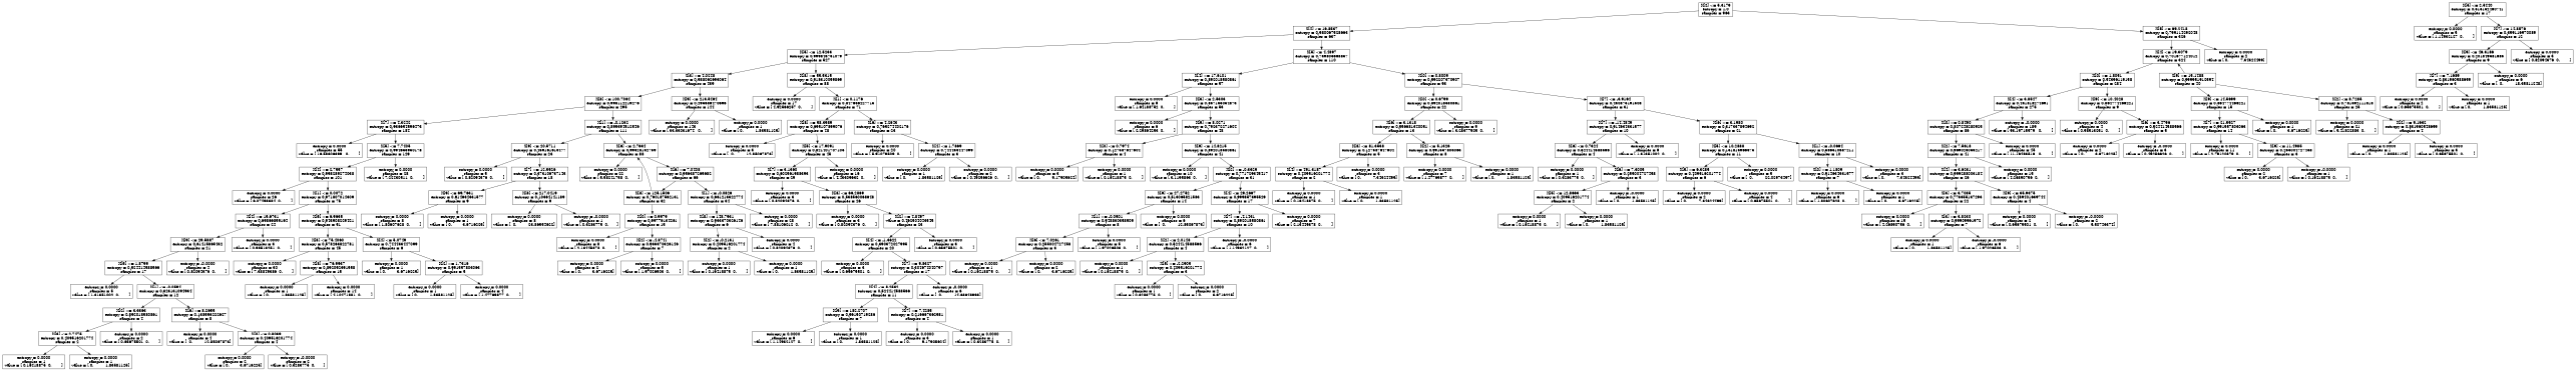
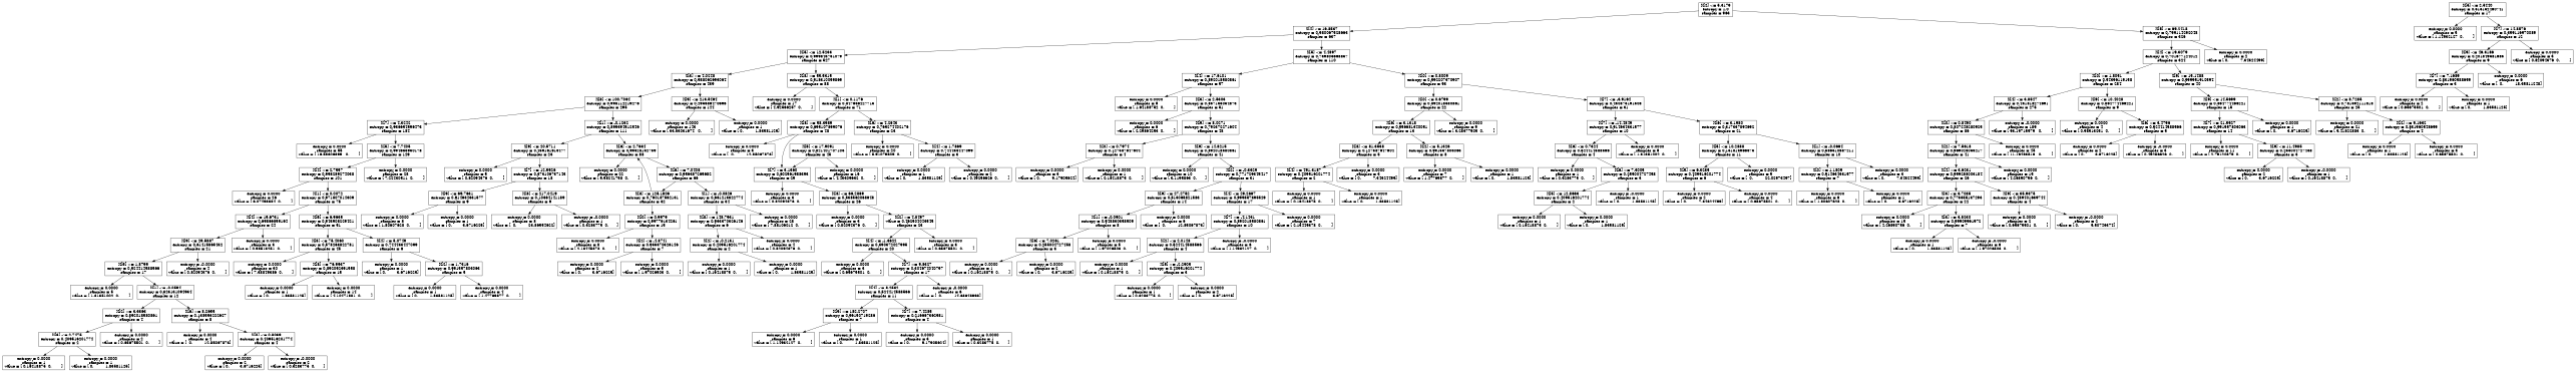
  digraph {
    node [shape=box]
    n1 [label="X[2] <= 5.3179\nentropy = 1.0\nsamples = 963"]
    n2 [label="X[4] <= 16.8537\nentropy = 0.980067528663\nsamples = 637"]
    n3 [label="X[5] <= 69.2418\nentropy = 0.799114292048\nsamples = 326"]
    n4 [label="X[5] <= 12.5233\nentropy = 0.999843731079\nsamples = 527"]
    n5 [label="X[5] <= 4.4897\nentropy = 0.739805668857\nsamples = 110"]
    n6 [label="X[4] <= 19.3079\nentropy = 0.701677124012\nsamples = 324"]
    n7 [label="entropy = 0.0000\nsamples = 2\nvalue = [ 0.          7.34324499]"]
    n8 [label="X[3] <= 4.0248\nentropy = 0.988062693064\nsamples = 439"]
    n9 [label="X[8] <= 55.5315\nentropy = 0.918310059869\nsamples = 88"]
    n10 [label="X[4] <= 17.6101\nentropy = 0.892018580861\nsamples = 57"]
    n11 [label="X[0] <= 0.8009\nentropy = 0.592207370907\nsamples = 53"]
    n12 [label="X[8] <= 100.7064\nentropy = 0.998112219276\nsamples = 295"]
    n13 [label="X[9] <= 213.5464\nentropy = 0.295686470696\nsamples = 144"]
    n14 [label="entropy = 0.0000\nsamples = 17\nvalue = [ 4.92566257  0.        ]"]
    n15 [label="X[1] <= 0.1176\nentropy = 0.847636227715\nsamples = 71"]
    n16 [label="X[7] <= 4.3242\nentropy = 0.936654596473\nsamples = 184"]
    n17 [label="X[1] <= -0.1232\nentropy = 0.895394512546\nsamples = 111"]
    n18 [label="entropy = 0.0000\nsamples = 143\nvalue = [ 33.33031674   0.        ]"]
    n19 [label="entropy = 0.0000\nsamples = 1\nvalue = [ 0.          1.83581125]"]
    n20 [label="entropy = 0.0000\nsamples = 55\nvalue = [ 16.58306399   0.        ]"]
    n21 [label="X[5] <= 7.7405\nentropy = 0.994655950178\nsamples = 129"]
    n22 [label="X[9] <= 20.5711\nentropy = 0.459161613477\nsamples = 23"]
    n23 [label="X[6] <= 2.7634\nentropy = 0.99328132759\nsamples = 88"]
    n24 [label="X[4] <= 2.7557\nentropy = 0.998289274038\nsamples = 101"]
    n25 [label="entropy = 0.0000\nsamples = 28\nvalue = [ 7.22430511  0.        ]"]
    n26 [label="entropy = 0.0000\nsamples = 26\nvalue = [ 6.07498384  0.        ]"]
    n27 [label="X[1] <= 0.0072\nentropy = 0.971807014309\nsamples = 75"]
    n28 [label="X[4] <= 15.6731\nentropy = 0.69866859164\nsamples = 24"]
    n29 [label="X[5] <= 6.9635\nentropy = 0.943908229421\nsamples = 51"]
    n30 [label="X[9] <= 29.5887\nentropy = 0.61415865432\nsamples = 21"]
    n31 [label="entropy = 0.0000\nsamples = 3\nvalue = [ 0.98513251  0.        ]"]
    n32 [label="X[8] <= 75.4060\nentropy = 0.578263822781\nsamples = 45"]
    n33 [label="X[4] <= 5.0749\nentropy = 0.744433447099\nsamples = 6"]
    n34 [label="X[5] <= 1.8799\nentropy = 0.524414588566\nsamples = 17"]
    n35 [label="entropy = -0.0000\nsamples = 4\nvalue = [ 0.82094376  0.        ]"]
    n36 [label="entropy = 0.0000\nsamples = 5\nvalue = [ 1.31351002  0.        ]"]
    n37 [label="X[1] <= -0.0594\nentropy = 0.323131094934\nsamples = 12"]
    n38 [label="X[2] <= 3.3363\nentropy = 0.892018580861\nsamples = 4"]
    n39 [label="X[6] <= 8.2655\nentropy = 0.138553222627\nsamples = 8"]
    n40 [label="X[3] <= 2.7475\nentropy = 0.409516201774\nsamples = 2"]
    n41 [label="entropy = 0.0000\nsamples = 2\nvalue = [ 0.65675501  0.        ]"]
    n42 [label="entropy = 0.0000\nsamples = 4\nvalue = [  0.          12.85067873]"]
    n43 [label="X[0] <= 0.8039\nentropy = 0.409516201774\nsamples = 4"]
    n44 [label="entropy = 0.0000\nsamples = 1\nvalue = [ 0.16418875  0.        ]"]
    n45 [label="entropy = 0.0000\nsamples = 1\nvalue = [ 0.          1.83581125]"]
    n46 [label="entropy = 0.0000\nsamples = 2\nvalue = [ 0.         3.6716225]"]
    n47 [label="entropy = -0.0000\nsamples = 2\nvalue = [ 0.3283775  0.       ]"]
    n48 [label="entropy = 0.0000\nsamples = 30\nvalue = [ 7.38849386  0.        ]"]
    n49 [label="X[8] <= 76.9537\nentropy = 0.892052391558\nsamples = 15"]
    n50 [label="entropy = 0.0000\nsamples = 1\nvalue = [ 0.         3.6716225]"]
    n51 [label="X[2] <= 1.7316\nentropy = 0.991557803063\nsamples = 5"]
    n52 [label="entropy = 0.0000\nsamples = 1\nvalue = [ 0.          1.83581125]"]
    n53 [label="entropy = 0.0000\nsamples = 14\nvalue = [ 4.10471881  0.        ]"]
    n54 [label="entropy = 0.0000\nsamples = 1\nvalue = [ 0.          1.83581125]"]
    n55 [label="entropy = 0.0000\nsamples = 4\nvalue = [ 1.47769877  0.        ]"]
    n56 [label="entropy = 0.0000\nsamples = 5\nvalue = [ 0.82094376  0.        ]"]
    n57 [label="X[7] <= 12.5526\nentropy = 0.373106737143\nsamples = 18"]
    n58 [label="entropy = 0.0000\nsamples = 22\nvalue = [ 5.58241758  0.        ]"]
    n59 [label="X[6] <= 7.0408\nentropy = 0.956387265682\nsamples = 66"]
    n60 [label="X[9] <= 69.7631\nentropy = 0.914634331577\nsamples = 9"]
    n61 [label="X[8] <= 217.0419\nentropy = 0.10364141189\nsamples = 9"]
    n62 [label="entropy = 0.0000\nsamples = 8\nvalue = [ 1.80607628  0.        ]"]
    n63 [label="entropy = 0.0000\nsamples = 1\nvalue = [ 0.         3.6716225]"]
    n64 [label="entropy = 0.0000\nsamples = 8\nvalue = [  0.          23.86554622]"]
    n65 [label="entropy = -0.0000\nsamples = 1\nvalue = [ 0.3283775  0.       ]"]
    n66 [label="X[8] <= 125.1506\nentropy = 0.760187562131\nsamples = 32"]
    n67 [label="X[1] <= -0.0826\nentropy = 0.661213322774\nsamples = 34"]
    n68 [label="X[0] <= 0.9979\nentropy = 0.99776134261\nsamples = 15"]
    n69 [label="X[8] <= 148.7531\nentropy = 0.933370326146\nsamples = 6"]
    n70 [label="entropy = 0.0000\nsamples = 28\nvalue = [ 7.88106012  0.        ]"]
    n71 [label="X[5] <= 2.5440\nentropy = 0.515152460741\nsamples = 17"]
    n72 [label="entropy = 0.0000\nsamples = 5\nvalue = [ 1.14932127  0.        ]"]
    n73 [label="X[7] <= 14.8576\nentropy = 0.359116970089\nsamples = 12"]
    n74 [label="entropy = 0.0000\nsamples = 8\nvalue = [ 2.13445378  0.        ]"]
    n75 [label="X[2] <= -4.8741\nentropy = 0.933370326146\nsamples = 7"]
    n76 [label="X[9] <= 46.3186\nentropy = 0.201849581685\nsamples = 9"]
    n77 [label="entropy = 0.0000\nsamples = 3\nvalue = [ 0.82094376  0.        ]"]
    n78 [label="X[7] <= 7.1689\nentropy = 0.831960588659\nsamples = 3"]
    n79 [label="entropy = 0.0000\nsamples = 6\nvalue = [  0.          18.35811248]"]
    n80 [label="entropy = 0.0000\nsamples = 2\nvalue = [ 0.65675501  0.        ]"]
    n81 [label="entropy = 0.0000\nsamples = 1\nvalue = [ 0.          1.83581125]"]
    n82 [label="entropy = 0.0000\nsamples = 2\nvalue = [ 0.         3.6716225]"]
    n83 [label="entropy = 0.0000\nsamples = 5\nvalue = [ 1.97026503  0.        ]"]
    n84 [label="X[2] <= -0.2131\nentropy = 0.409516201774\nsamples = 2"]
    n85 [label="entropy = 0.0000\nsamples = 4\nvalue = [ 0.82094376  0.        ]"]
    n86 [label="entropy = 0.0000\nsamples = 1\nvalue = [ 0.16418875  0.        ]"]
    n87 [label="entropy = 0.0000\nsamples = 1\nvalue = [ 0.          1.83581125]"]
    n88 [label="X[8] <= 58.3989\nentropy = 0.695107899076\nsamples = 48"]
    n89 [label="X[6] <= 4.2643\nentropy = 0.765274402176\nsamples = 23"]
    n90 [label="entropy = 0.0000\nsamples = 3\nvalue = [  0.          12.85067873]"]
    n91 [label="X[5] <= 17.9091\nentropy = 0.821401707105\nsamples = 45"]
    n92 [label="entropy = 0.0000\nsamples = 20\nvalue = [ 5.91079509  0.        ]"]
    n93 [label="X[4] <= 1.7869\nentropy = 0.744433447099\nsamples = 3"]
    n94 [label="X[7] <= 3.1360\nentropy = 0.602561988393\nsamples = 29"]
    n95 [label="entropy = 0.0000\nsamples = 16\nvalue = [ 4.43309632  0.        ]"]
    n96 [label="entropy = 0.0000\nsamples = 3\nvalue = [ 0.82094376  0.        ]"]
    n97 [label="X[8] <= 66.2869\nentropy = 0.538560068648\nsamples = 26"]
    n98 [label="entropy = 0.0000\nsamples = 3\nvalue = [ 0.82094376  0.        ]"]
    n99 [label="X[2] <= 4.8497\nvalue = 0.462504043545\nsamples = 23"]
    n100 [label="X[4] <= -1.3622\nentropy = 0.390372027995\nsamples = 20"]
    n101 [label="entropy = 0.0000\nsamples = 3\nvalue = [ 0.65675501  0.        ]"]
    n102 [label="entropy = 0.0000\nsamples = 3\nvalue = [ 0.65675501  0.        ]"]
    n103 [label="X[7] <= 9.8327\nentropy = 0.304674040797\nsamples = 17"]
    n104 [label="X[4] <= 8.2532\nentropy = 0.524414588566\nsamples = 11"]
    n105 [label="entropy = -0.0000\nsamples = 6\nvalue = [  0.          14.68648998]"]
    n106 [label="X[9] <= 182.2707\nentropy = 0.96150719286\nsamples = 7"]
    n107 [label="X[7] <= 7.4285\nentropy = 0.216667362981\nsamples = 4"]
    n108 [label="entropy = 0.0000\nsamples = 6\nvalue = [ 1.14932127  0.        ]"]
    n109 [label="entropy = 0.0000\nsamples = 1\nvalue = [ 0.          1.83581125]"]
    n110 [label="entropy = 0.0000\nsamples = 3\nvalue = [ 0.          9.17905624]"]
    n111 [label="entropy = 0.0000\nsamples = 1\nvalue = [ 0.3283775  0.       ]"]
    n112 [label="entropy = 0.0000\nsamples = 1\nvalue = [ 0.          1.83581125]"]
    n113 [label="entropy = 0.0000\nsamples = 2\nvalue = [ 0.49256626  0.        ]"]
    n114 [label="entropy = 0.0000\nsamples = 6\nvalue = [ 1.64188752  0.        ]"]
-   n115 [label="X[3] <= 2.5303\nentropy = 0.857135054873\nsamples = 53"]
+   n115 [label="X[3] <= 2.5303\nentropy = 0.857135054873\nsamples = 51"]
    n116 [label="X[0] <= 0.6799\nentropy = 0.892018580861\nsamples = 22"]
    n117 [label="X[7] <= -3.9164\nentropy = 0.430875191508\nsamples = 31"]
    n118 [label="entropy = 0.0000\nsamples = 6\nvalue = [ 2.29864253  0.        ]"]
    n119 [label="X[9] <= 8.0271\nentropy = 0.792372271604\nsamples = 48"]
    n120 [label="X[0] <= 0.7974\nentropy = 0.127587647604\nsamples = 4"]
    n121 [label="X[9] <= 14.8215\nentropy = 0.892018580861\nsamples = 41"]
    n122 [label="entropy = 0.0000\nsamples = 3\nvalue = [ 0.          9.17905624]"]
    n123 [label="entropy = 0.0000\nsamples = 1\nvalue = [ 0.16418875  0.        ]"]
    n124 [label="entropy = 0.0000\nsamples = 10\nvalue = [ 3.1195863  0.       ]"]
    n125 [label="X[2] <= -0.3329\nentropy = 0.771729345417\nsamples = 31"]
    n126 [label="X[9] <= 27.2752\nentropy = 0.513065821583\nsamples = 14"]
    n127 [label="X[4] <= 29.2667\nentropy = 0.999857395529\nsamples = 17"]
    n128 [label="X[1] <= -0.0501\nentropy = 0.948830358509\nsamples = 8"]
    n129 [label="entropy = 0.0000\nsamples = 6\nvalue = [  0.          12.85067873]"]
    n130 [label="X[7] <= -4.1431\nentropy = 0.892018580861\nsamples = 10"]
    n131 [label="entropy = 0.0000\nsamples = 7\nvalue = [ 2.13445378  0.        ]"]
    n132 [label="X[6] <= 7.0261\nentropy = 0.255004727458\nsamples = 3"]
    n133 [label="entropy = 0.0000\nsamples = 5\nvalue = [ 1.97026503  0.        ]"]
    n134 [label="entropy = 0.0000\nsamples = 1\nvalue = [ 0.16418875  0.        ]"]
    n135 [label="entropy = 0.0000\nsamples = 2\nvalue = [ 0.         3.6716225]"]
    n136 [label="X[2] <= 2.0148\nentropy = 0.524414588566\nsamples = 4"]
    n137 [label="entropy = -0.0000\nsamples = 6\nvalue = [ 1.14932127  0.        ]"]
    n138 [label="entropy = 0.0000\nsamples = 1\nvalue = [ 0.16418875  0.        ]"]
    n139 [label="X[5] <= -2.2905\nentropy = 0.409516201774\nsamples = 3"]
    n140 [label="entropy = 0.0000\nsamples = 1\nvalue = [ 0.3283775  0.       ]"]
    n141 [label="entropy = 0.0000\nsamples = 2\nvalue = [ 0.         3.6716225]"]
    n142 [label="X[6] <= 3.1318\nentropy = 0.556681340051\nsamples = 13"]
    n143 [label="entropy = 0.0000\nsamples = 9\nvalue = [ 3.28377505  0.        ]"]
    n144 [label="X[7] <= -14.4849\nentropy = 0.914634331577\nsamples = 10"]
    n145 [label="X[6] <= 3.1980\nentropy = 0.317337894692\nsamples = 21"]
    n146 [label="X[8] <= 81.3538\nentropy = 0.127587647604\nsamples = 5"]
    n147 [label="X[2] <= 5.1326\nentropy = 0.991557803063\nsamples = 8"]
    n148 [label="X[4] <= 491.3187\nentropy = 0.409516201774\nsamples = 2"]
    n149 [label="entropy = 0.0000\nsamples = 3\nvalue = [ 0.          7.34324499]"]
    n150 [label="entropy = 0.0000\nsamples = 7\nvalue = [ 1.47769877  0.        ]"]
    n151 [label="entropy = 0.0000\nsamples = 1\nvalue = [ 0.          1.83581125]"]
    n152 [label="entropy = 0.0000\nsamples = 1\nvalue = [ 0.16418875  0.        ]"]
    n153 [label="entropy = 0.0000\nsamples = 1\nvalue = [ 0.          1.83581125]"]
    n154 [label="X[6] <= 0.7324\nentropy = 0.524414588566\nsamples = 4"]
    n155 [label="entropy = 0.0000\nsamples = 6\nvalue = [ 1.31351002  0.        ]"]
    n156 [label="X[5] <= 10.2888\nentropy = 0.151815966375\nsamples = 11"]
    n157 [label="X[1] <= -0.0664\nentropy = 0.586510687211\nsamples = 10"]
    n158 [label="entropy = 0.0000\nsamples = 1\nvalue = [ 0.3283775  0.       ]"]
    n159 [label="X[6] <= 7.3005\nentropy = 0.255004727458\nsamples = 3"]
    n160 [label="X[5] <= 12.8663\nentropy = 0.409516201774\nsamples = 2"]
    n161 [label="entropy = -0.0000\nsamples = 1\nvalue = [ 0.          1.83581125]"]
    n162 [label="entropy = 0.0000\nsamples = 1\nvalue = [ 0.16418875  0.        ]"]
    n163 [label="entropy = 0.0000\nsamples = 1\nvalue = [ 0.          1.83581125]"]
    n164 [label="X[5] <= 6.3285\nentropy = 0.409516201774\nsamples = 6"]
    n165 [label="entropy = 0.0000\nsamples = 5\nvalue = [  0.          22.02973497]"]
    n166 [label="X[0] <= 1.1809\nentropy = 0.914634331577\nsamples = 7"]
    n167 [label="entropy = 0.0000\nsamples = 3\nvalue = [ 0.          7.34324499]"]
    n168 [label="entropy = 0.0000\nsamples = 2\nvalue = [ 0.          7.34324499]"]
    n169 [label="entropy = 0.0000\nsamples = 4\nvalue = [ 0.65675501  0.        ]"]
    n170 [label="entropy = 0.0000\nsamples = 6\nvalue = [ 1.80607628  0.        ]"]
    n171 [label="entropy = 0.0000\nsamples = 1\nvalue = [ 0.         3.6716225]"]
    n172 [label="X[0] <= 1.8051\nentropy = 0.54396119158\nsamples = 284"]
    n173 [label="X[9] <= 15.1488\nentropy = 0.999951912594\nsamples = 40"]
    n174 [label="X[4] <= 3.8547\nentropy = 0.431818274691\nsamples = 275"]
    n175 [label="X[9] <= 10.4028\nentropy = 0.864774466221\nsamples = 9"]
    n176 [label="X[9] <= 14.5699\nentropy = 0.864774466221\nsamples = 15"]
    n177 [label="X[2] <= 8.7285\nentropy = 0.781592111818\nsamples = 25"]
    n178 [label="X[0] <= 0.8490\nentropy = 0.807248280925\nsamples = 86"]
    n179 [label="entropy = -0.0000\nsamples = 189\nvalue = [ 53.19715579   0.        ]"]
    n180 [label="entropy = 0.0000\nsamples = 4\nvalue = [ 0.98513251  0.        ]"]
    n181 [label="X[6] <= 3.4796\nentropy = 0.524414588566\nsamples = 5"]
    n182 [label="X[2] <= 7.5618\nentropy = 0.969023053217\nsamples = 41"]
    n183 [label="entropy = 0.0000\nsamples = 45\nvalue = [ 11.16483516   0.        ]"]
    n184 [label="X[4] <= 3.6231\nentropy = 0.999288003184\nsamples = 26"]
    n185 [label="entropy = 0.0000\nsamples = 15\nvalue = [ 4.26890756  0.        ]"]
    n186 [label="X[3] <= 3.7085\nentropy = 0.773355137293\nsamples = 22"]
    n187 [label="X[9] <= 35.9375\nentropy = 0.489401639744\nsamples = 4"]
    n188 [label="entropy = 0.0000\nsamples = 15\nvalue = [ 4.26890756  0.        ]"]
    n189 [label="X[3] <= 3.8230\nentropy = 0.99909961972\nsamples = 7"]
    n190 [label="entropy = 0.0000\nsamples = 2\nvalue = [ 0.65675501  0.        ]"]
    n191 [label="entropy = -0.0000\nsamples = 2\nvalue = [ 0.          5.50743374]"]
    n192 [label="entropy = 0.0000\nsamples = 1\nvalue = [ 0.          1.83581125]"]
    n193 [label="entropy = -0.0000\nsamples = 6\nvalue = [ 1.97026503  0.        ]"]
    n194 [label="entropy = 0.0000\nsamples = 2\nvalue = [ 0.         3.6716225]"]
    n195 [label="entropy = -0.0000\nsamples = 3\nvalue = [ 0.49256626  0.        ]"]
    n196 [label="X[7] <= 21.5527\nentropy = 0.991557803063\nsamples = 14"]
    n197 [label="entropy = 0.0000\nsamples = 1\nvalue = [ 0.         3.6716225]"]
    n198 [label="entropy = 0.0000\nsamples = 21\nvalue = [ 5.41822883  0.        ]"]
    n199 [label="X[2] <= 9.1632\nentropy = 0.831960548659\nsamples = 4"]
    n200 [label="entropy = 0.0000\nsamples = 11\nvalue = [ 2.79120879  0.        ]"]
    n201 [label="X[9] <= 11.4985\nentropy = 0.255004727458\nsamples = 3"]
    n202 [label="entropy = 0.0000\nsamples = 2\nvalue = [ 0.         3.6716225]"]
    n203 [label="entropy = -0.0000\nsamples = 1\nvalue = [ 0.16418875  0.        ]"]
    n204 [label="entropy = 0.0000\nsamples = 1\nvalue = [ 0.          1.83581125]"]
    n205 [label="entropy = 0.0000\nsamples = 3\nvalue = [ 0.65675501  0.        ]"]
    n1 -> n2
    n1 -> n3
    n2 -> n4
    n2 -> n5
    n3 -> n6
    n3 -> n7
    n4 -> n8
    n4 -> n9
    n5 -> n10
    n5 -> n11
    n6 -> n172
-   n173 -> n6
+   n6 -> n173
    n8 -> n12
    n8 -> n13
    n9 -> n14
    n9 -> n15
    n10 -> n114
    n10 -> n115
    n11 -> n116
    n11 -> n117
    n12 -> n16
    n12 -> n17
    n13 -> n18
    n13 -> n19
    n15 -> n88
    n15 -> n89
    n16 -> n20
    n16 -> n21
    n17 -> n22
    n17 -> n23
    n21 -> n24
    n21 -> n25
    n22 -> n56
    n22 -> n57
    n23 -> n58
    n23 -> n59
    n24 -> n26
    n24 -> n27
    n27 -> n28
    n27 -> n29
    n28 -> n30
    n28 -> n31
    n29 -> n32
    n29 -> n33
    n30 -> n34
    n30 -> n35
    n32 -> n48
    n32 -> n49
    n33 -> n50
    n33 -> n51
    n34 -> n36
    n34 -> n37
    n37 -> n38
    n37 -> n39
    n38 -> n40
    n38 -> n41
    n39 -> n42
    n39 -> n43
    n40 -> n44
    n40 -> n45
    n43 -> n46
    n43 -> n47
    n49 -> n52
    n49 -> n53
    n51 -> n54
    n51 -> n55
    n57 -> n60
    n57 -> n61
    n59 -> n66
    n59 -> n67
    n60 -> n62
    n60 -> n63
    n61 -> n64
    n61 -> n65
    n66 -> n23
    n66 -> n68
    n67 -> n69
    n67 -> n70
    n68 -> n74
    n68 -> n75
    n69 -> n84
    n69 -> n85
    n71 -> n72
    n71 -> n73
    n73 -> n76
    n73 -> n77
    n75 -> n82
    n75 -> n83
    n76 -> n78
    n76 -> n79
    n78 -> n80
    n78 -> n81
    n84 -> n86
    n84 -> n87
    n88 -> n90
-   n88 -> n91
+   n88 -> n94
    n89 -> n92
    n89 -> n93
    n91 -> n94
    n91 -> n95
    n93 -> n112
    n93 -> n113
    n94 -> n96
    n94 -> n97
    n97 -> n98
    n97 -> n99
    n99 -> n100
    n99 -> n101
    n100 -> n102
    n100 -> n103
    n103 -> n104
    n103 -> n105
    n104 -> n106
    n104 -> n107
    n106 -> n108
    n106 -> n109
    n107 -> n110
    n107 -> n111
    n115 -> n118
    n115 -> n119
    n116 -> n142
    n116 -> n143
    n117 -> n144
    n117 -> n145
    n119 -> n120
    n119 -> n121
    n120 -> n122
    n120 -> n123
    n121 -> n124
    n121 -> n125
    n125 -> n126
    n125 -> n127
    n126 -> n128
    n126 -> n129
    n127 -> n130
    n127 -> n131
    n128 -> n132
    n128 -> n133
    n130 -> n136
    n130 -> n137
    n132 -> n134
    n132 -> n135
    n136 -> n138
    n136 -> n139
    n139 -> n140
    n139 -> n141
    n142 -> n146
    n142 -> n147
    n144 -> n154
    n144 -> n155
    n145 -> n156
    n145 -> n157
    n146 -> n148
    n146 -> n149
    n147 -> n150
    n147 -> n151
    n148 -> n152
    n148 -> n153
    n154 -> n158
    n154 -> n159
    n156 -> n164
    n156 -> n165
    n157 -> n166
    n157 -> n167
    n159 -> n160
    n159 -> n161
    n160 -> n162
    n160 -> n163
    n164 -> n168
    n164 -> n169
    n166 -> n170
    n166 -> n171
    n172 -> n174
    n172 -> n175
    n173 -> n176
    n173 -> n177
    n174 -> n178
    n174 -> n179
    n175 -> n180
    n175 -> n181
    n176 -> n196
    n176 -> n197
    n177 -> n198
    n177 -> n199
    n178 -> n182
    n178 -> n183
    n181 -> n194
    n181 -> n195
    n182 -> n184
    n182 -> n185
    n184 -> n186
    n184 -> n187
    n186 -> n188
    n186 -> n189
    n187 -> n190
    n187 -> n191
    n189 -> n192
    n189 -> n193
    n196 -> n200
    n196 -> n201
    n199 -> n204
    n199 -> n205
    n201 -> n202
    n201 -> n203
  }
